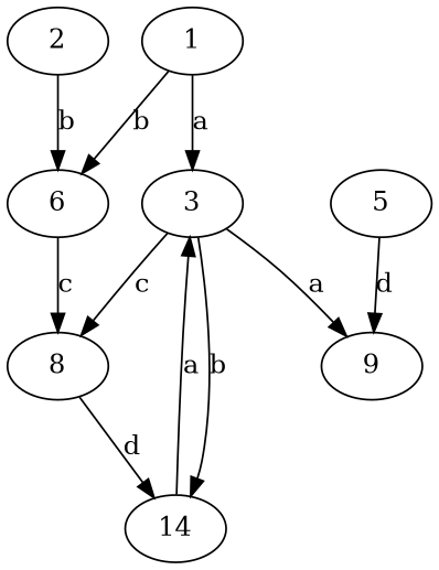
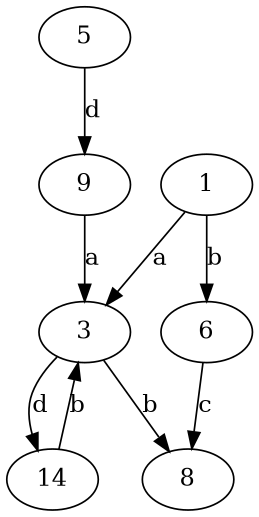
  strict digraph {
    n1 [label=5]
    9
    3
    1
    6
    8
-   2
    n8 [label=14]
    n1 -> 9 [label=d]
-   3 -> 9 [label=a]
-   3 -> 8 [label=c]
-   3 -> n8 [label=b]
+   9 -> 3 [label=a]
+   3 -> 8 [label=b]
+   3 -> n8 [label=d]
    1 -> 3 [label=a]
    1 -> 6 [label=b]
    6 -> 8 [label=c]
-   8 -> n8 [label=d]
-   2 -> 6 [label=b]
-   n8 -> 3 [label=a]
+   n8 -> 3 [label=b]
  }
